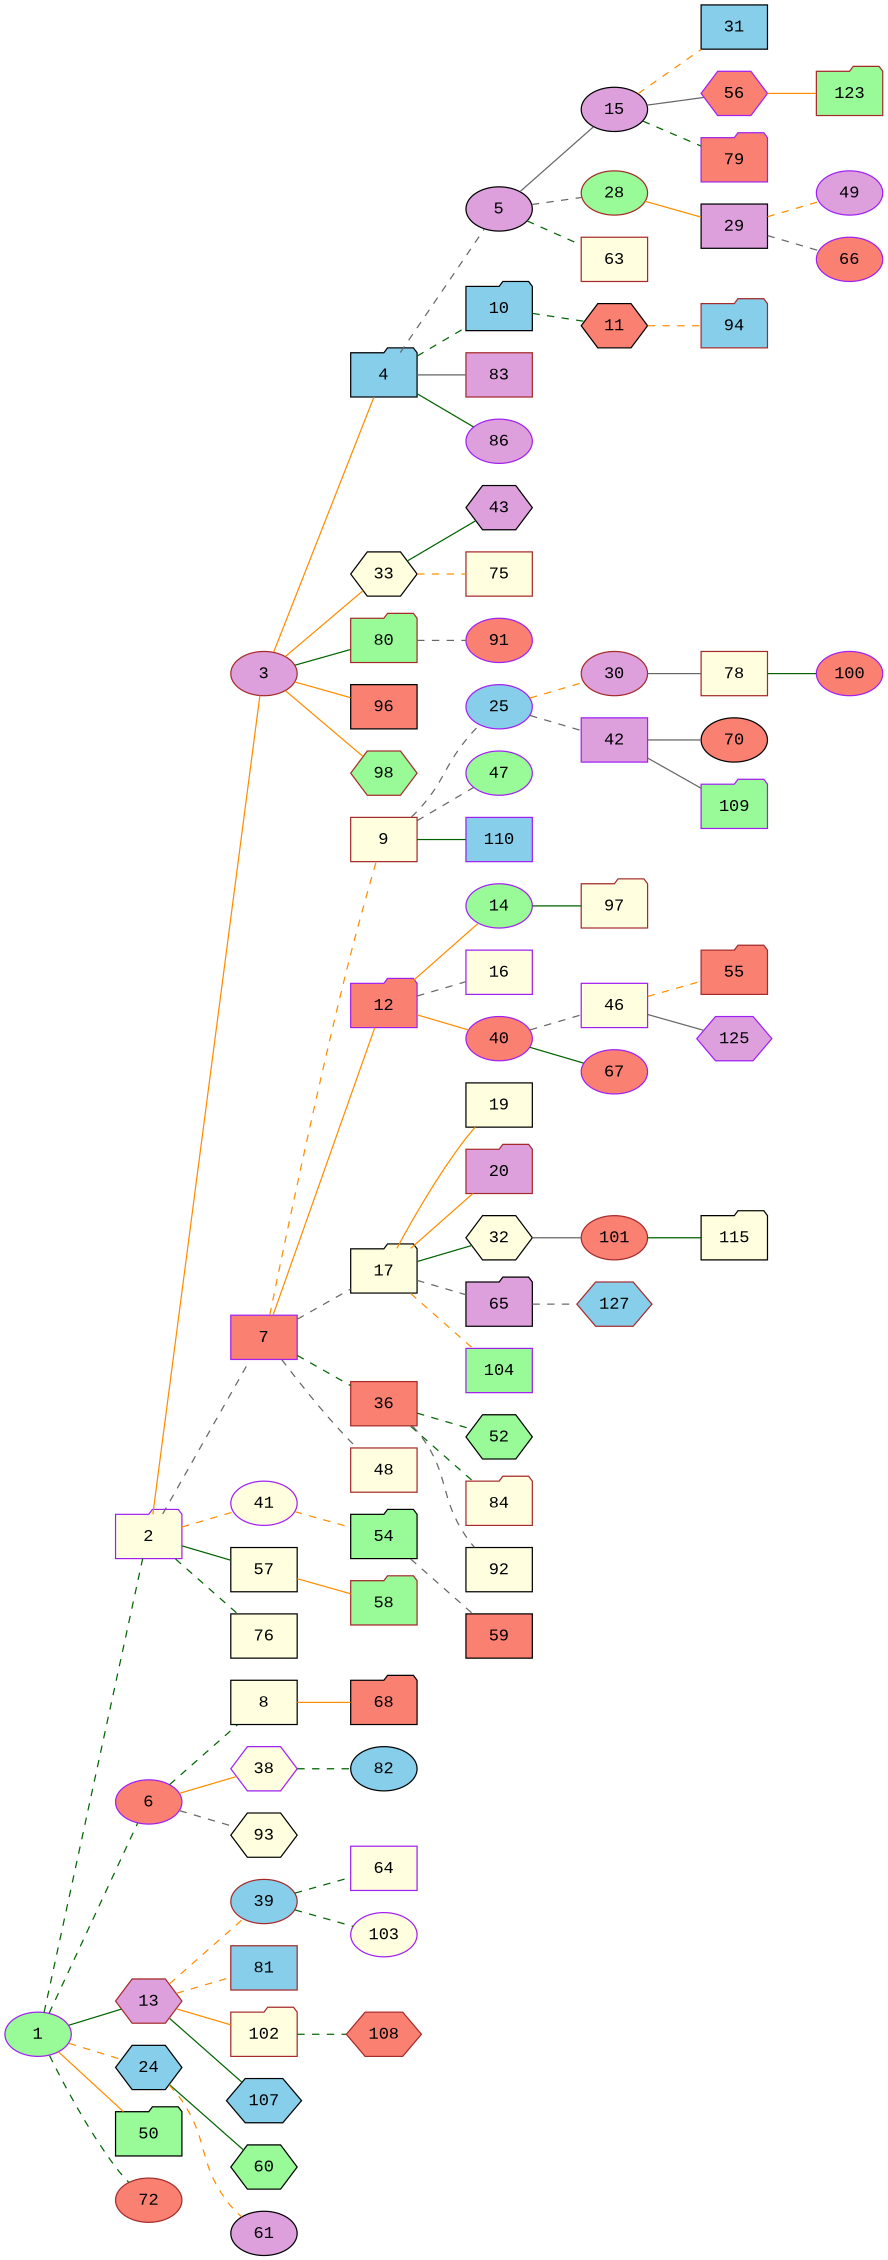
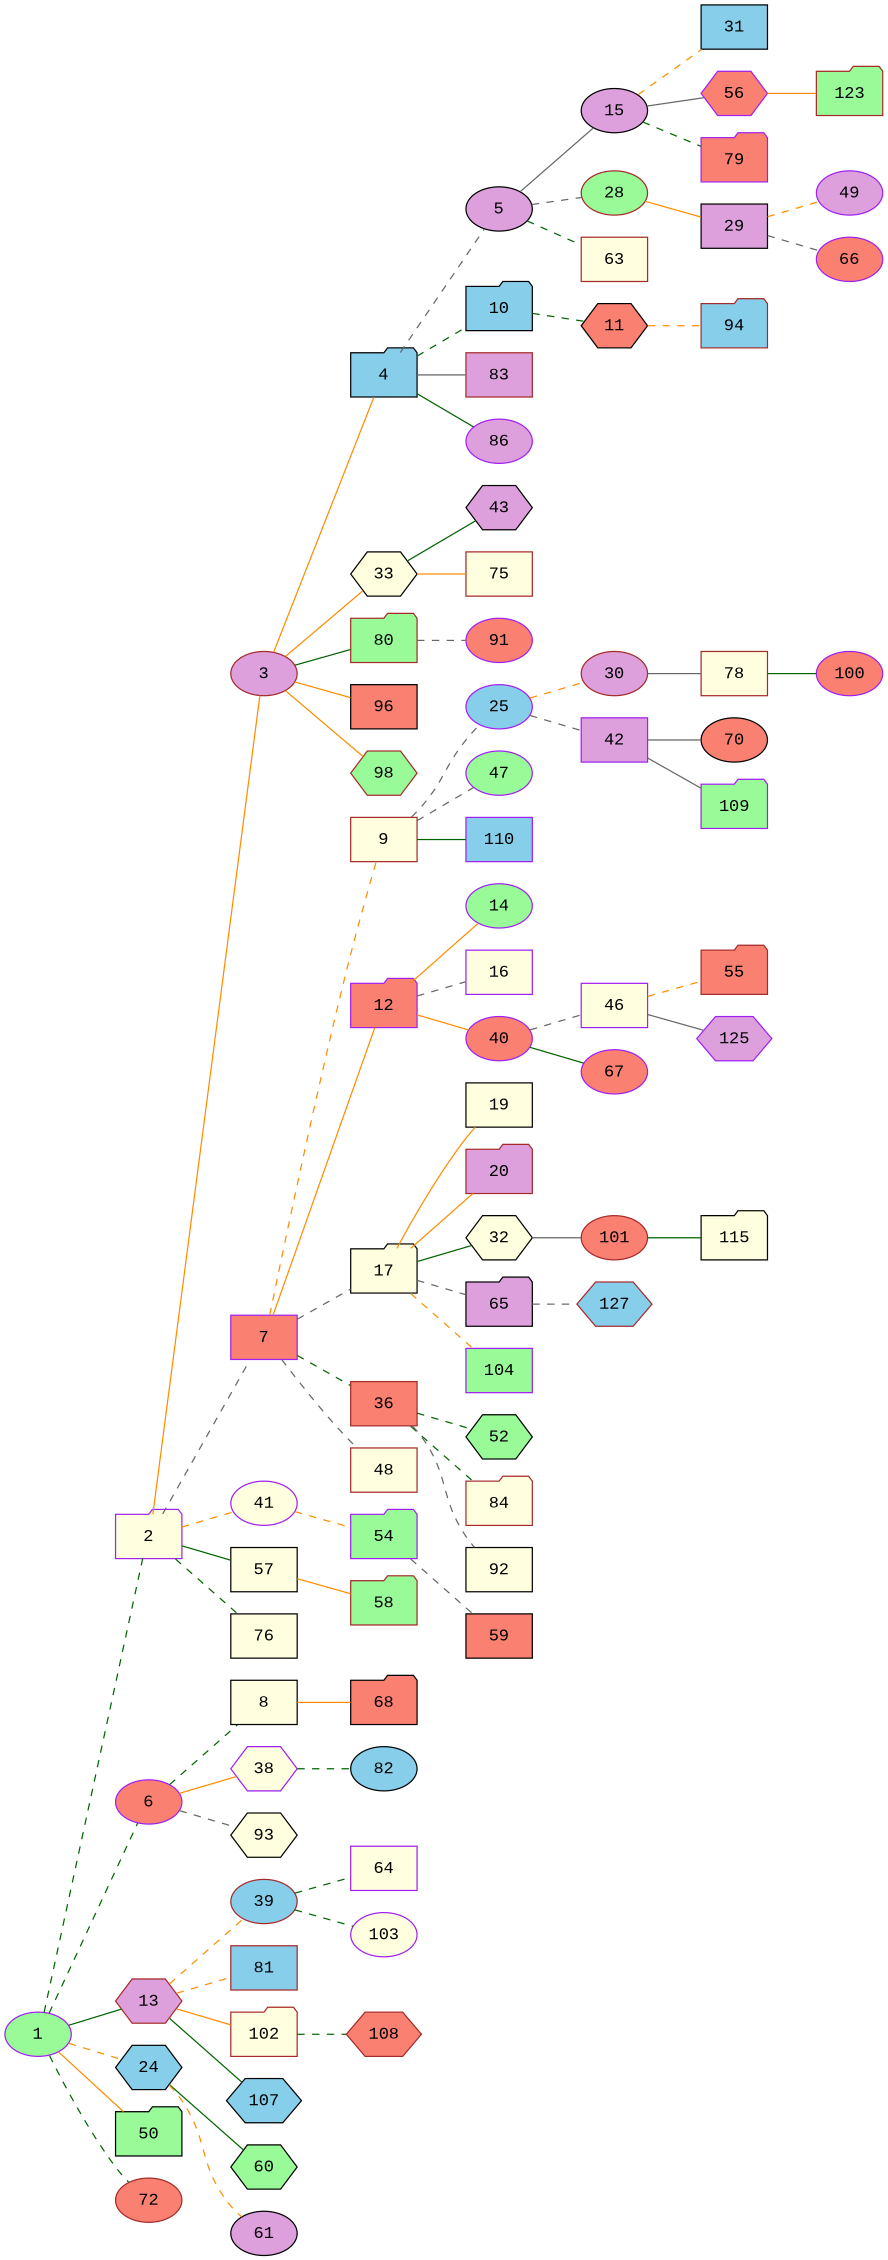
  graph {
    fontname="Liberation Mono"
    rankdir=LR
    node [color=black fillcolor=lightyellow fontname="Liberation Mono" shape=ellipse style=filled]
    edge [color=darkorange fontname="Liberation Mono" style=dashed]
    1 [color=purple fillcolor=palegreen super="+117"]
    2 [color=purple shape=folder super="+27"]
    6 [color=purple fillcolor=salmon]
    13 [color=brown fillcolor=plum shape=hexagon super="+99"]
    24 [fillcolor=skyblue shape=hexagon super="+45"]
    50 [fillcolor=palegreen shape=folder]
    72 [color=brown fillcolor=salmon]
    3 [color=brown fillcolor=plum super="+26"]
    7 [color=purple fillcolor=salmon shape=box super="+21"]
    41 [color=purple super="+51"]
    57 [shape=box]
    76 [shape=box]
    8 [shape=box super="+71"]
    38 [color=purple shape=hexagon super="+53"]
    93 [shape=hexagon]
    39 [color=brown fillcolor=skyblue super="+85"]
    81 [color=brown fillcolor=skyblue shape=box]
    102 [color=brown shape=folder]
    107 [fillcolor=skyblue shape=hexagon]
    60 [fillcolor=palegreen shape=hexagon super="+74"]
    61 [fillcolor=plum]
    4 [fillcolor=skyblue shape=folder super="+120"]
    33 [shape=hexagon super="+44"]
    80 [color=brown fillcolor=palegreen shape=folder]
    96 [fillcolor=salmon shape=box]
    98 [color=brown fillcolor=palegreen shape=hexagon]
    9 [color=brown shape=box super="+121"]
    12 [color=purple fillcolor=salmon shape=folder super="+37"]
    17 [shape=folder super="+18"]
    36 [color=brown fillcolor=salmon shape=box super="+111"]
    48 [color=brown shape=box super="+122"]
-   54 [fillcolor=palegreen shape=folder]
+   54 [color=purple fillcolor=palegreen shape=folder]
    58 [color=brown fillcolor=palegreen shape=folder super="+124"]
    5 [fillcolor=plum super="+23"]
    10 [fillcolor=skyblue shape=folder]
    83 [color=brown fillcolor=plum shape=box]
    86 [color=purple fillcolor=plum]
    43 [fillcolor=plum shape=hexagon]
    75 [color=brown shape=box super="+114"]
    91 [color=purple fillcolor=salmon]
    15 [fillcolor=plum super="+22"]
    28 [color=brown fillcolor=palegreen]
    63 [color=brown shape=box]
    11 [fillcolor=salmon shape=hexagon super="+73"]
    31 [fillcolor=skyblue shape=box super="+116"]
    56 [color=purple fillcolor=salmon shape=hexagon super="+62"]
    79 [color=purple fillcolor=salmon shape=folder]
    29 [fillcolor=plum shape=box super="+35"]
    68 [fillcolor=salmon shape=folder]
    82 [fillcolor=skyblue]
    25 [color=purple fillcolor=skyblue super="+119"]
    47 [color=purple fillcolor=palegreen]
    110 [color=purple fillcolor=skyblue shape=box]
    14 [color=purple fillcolor=palegreen super="+113"]
    16 [color=purple shape=box super="+90"]
    40 [color=purple fillcolor=salmon super="+77"]
    19 [shape=box]
    20 [color=brown fillcolor=plum shape=folder]
    32 [shape=hexagon super="+88"]
    65 [fillcolor=plum shape=folder]
    104 [color=purple fillcolor=palegreen shape=box]
    52 [fillcolor=palegreen shape=hexagon super="+126"]
    84 [color=brown shape=folder]
    92 [shape=box]
    30 [color=brown fillcolor=plum super="+112"]
    42 [color=purple fillcolor=plum shape=box super="+87"]
    94 [color=brown fillcolor=skyblue shape=folder]
-   97 [color=brown shape=folder]
    46 [color=purple shape=box super="+89"]
    67 [color=purple fillcolor=salmon super="+95"]
    64 [color=purple shape=box super="+106"]
    103 [color=purple]
    108 [color=brown fillcolor=salmon shape=hexagon super="+118"]
    123 [color=brown fillcolor=palegreen shape=folder]
    101 [color=brown fillcolor=salmon]
    127 [color=brown fillcolor=skyblue shape=hexagon]
    78 [color=brown shape=box]
    70 [fillcolor=salmon]
    109 [color=purple fillcolor=palegreen shape=folder]
    49 [color=purple fillcolor=plum]
    66 [color=purple fillcolor=salmon]
    100 [color=purple fillcolor=salmon]
    115 [shape=folder]
    55 [color=brown fillcolor=salmon shape=folder super="+69"]
    125 [color=purple fillcolor=plum shape=hexagon]
    59 [fillcolor=salmon shape=box super="+105"]
    1 -- 2 [color=darkgreen]
    1 -- 6 [color=darkgreen]
    1 -- 13 [color=darkgreen style=solid]
    1 -- 24
    1 -- 50 [style=solid]
    1 -- 72 [color=darkgreen]
    2 -- 3 [style=solid]
    2 -- 7 [color=gray40]
    2 -- 41
    2 -- 57 [color=darkgreen style=solid]
    2 -- 76 [color=darkgreen]
    6 -- 8 [color=darkgreen]
    6 -- 38 [style=solid]
    6 -- 93 [color=gray40]
    13 -- 39
    13 -- 81
    13 -- 102 [style=solid]
    13 -- 107 [color=darkgreen style=solid]
    24 -- 60 [color=darkgreen style=solid]
    24 -- 61
    3 -- 4 [style=solid]
    3 -- 33 [style=solid]
    3 -- 80 [color=darkgreen style=solid]
    3 -- 96 [style=solid]
    3 -- 98 [style=solid]
    7 -- 9
    7 -- 12 [style=solid]
    7 -- 17 [color=gray40]
    7 -- 36 [color=darkgreen]
    7 -- 48 [color=gray40]
    41 -- 54
    57 -- 58 [style=solid]
    8 -- 68 [style=solid]
    38 -- 82 [color=darkgreen]
    39 -- 64 [color=darkgreen]
    39 -- 103 [color=darkgreen]
    102 -- 108 [color=darkgreen]
    4 -- 5 [color=gray40]
    4 -- 10 [color=darkgreen]
    4 -- 83 [color=gray40 style=solid]
    4 -- 86 [color=darkgreen style=solid]
    33 -- 43 [color=darkgreen style=solid]
-   33 -- 75
+   33 -- 75 [style=solid]
    80 -- 91 [color=gray40]
    9 -- 25 [color=gray40]
    9 -- 47 [color=gray40]
    9 -- 110 [color=darkgreen style=solid]
    12 -- 14 [style=solid]
    12 -- 16 [color=gray40]
    12 -- 40 [style=solid]
    17 -- 19 [style=solid]
    17 -- 20 [style=solid]
    17 -- 32 [color=darkgreen style=solid]
    17 -- 65 [color=gray40]
    17 -- 104
    36 -- 52 [color=darkgreen]
    36 -- 84 [color=darkgreen]
    36 -- 92 [color=gray40]
    54 -- 59 [color=gray40]
    5 -- 15 [color=gray40 style=solid]
    5 -- 28 [color=gray40]
    5 -- 63 [color=darkgreen]
    10 -- 11 [color=darkgreen]
    15 -- 31
    15 -- 56 [color=gray40 style=solid]
    15 -- 79 [color=darkgreen]
    28 -- 29 [style=solid]
    11 -- 94
    56 -- 123 [style=solid]
    29 -- 49
    29 -- 66 [color=gray40]
    25 -- 30
    25 -- 42 [color=gray40]
-   14 -- 97 [color=darkgreen style=solid]
    40 -- 46 [color=gray40]
    40 -- 67 [color=darkgreen style=solid]
    32 -- 101 [color=gray40 style=solid]
    65 -- 127 [color=gray40]
    30 -- 78 [color=gray40 style=solid]
    42 -- 70 [color=gray40 style=solid]
    42 -- 109 [color=gray40 style=solid]
    46 -- 55
    46 -- 125 [color=gray40 style=solid]
    101 -- 115 [color=darkgreen style=solid]
    78 -- 100 [color=darkgreen style=solid]
  }
